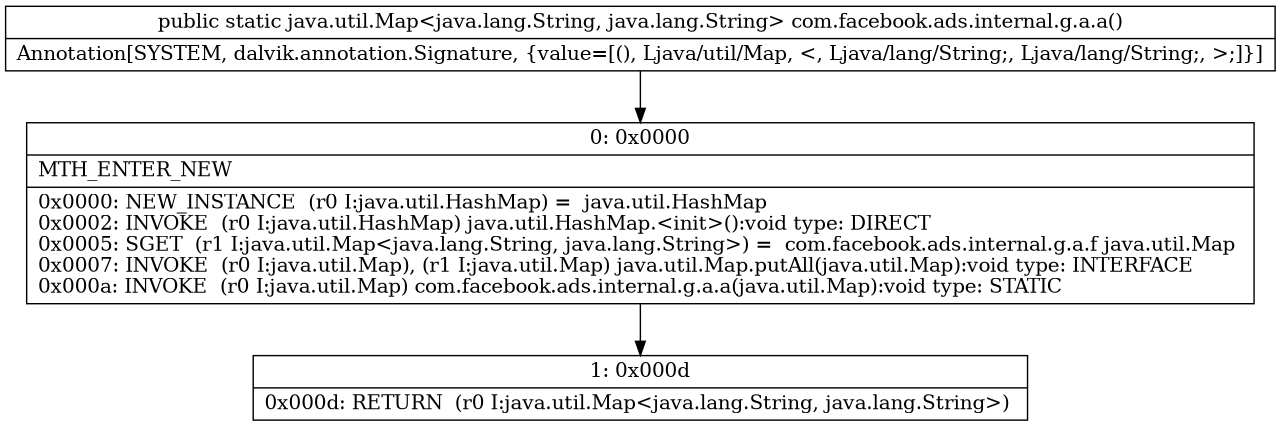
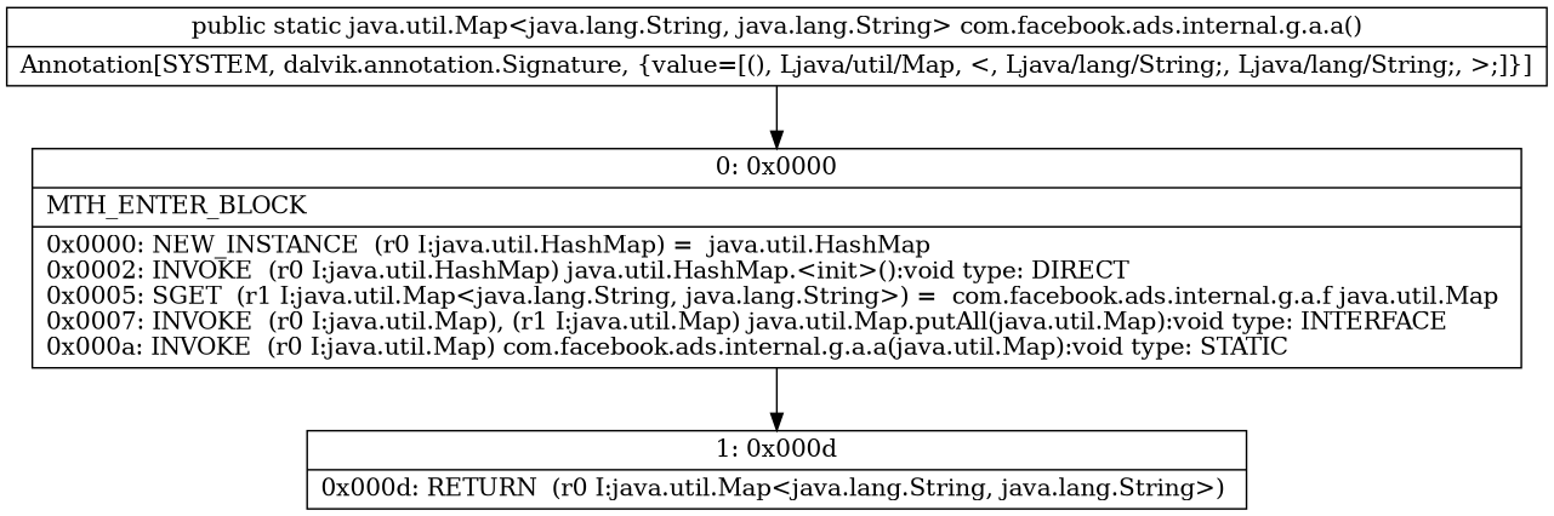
  digraph {
    node [shape=record]
-   n1 [label="{0\:\ 0x0000|MTH_ENTER_NEW\l|0x0000: NEW_INSTANCE  (r0 I:java.util.HashMap) =  java.util.HashMap \l0x0002: INVOKE  (r0 I:java.util.HashMap) java.util.HashMap.\<init\>():void type: DIRECT \l0x0005: SGET  (r1 I:java.util.Map\<java.lang.String, java.lang.String\>) =  com.facebook.ads.internal.g.a.f java.util.Map \l0x0007: INVOKE  (r0 I:java.util.Map), (r1 I:java.util.Map) java.util.Map.putAll(java.util.Map):void type: INTERFACE \l0x000a: INVOKE  (r0 I:java.util.Map) com.facebook.ads.internal.g.a.a(java.util.Map):void type: STATIC \l}"]
+   n1 [label="{0\:\ 0x0000|MTH_ENTER_BLOCK\l|0x0000: NEW_INSTANCE  (r0 I:java.util.HashMap) =  java.util.HashMap \l0x0002: INVOKE  (r0 I:java.util.HashMap) java.util.HashMap.\<init\>():void type: DIRECT \l0x0005: SGET  (r1 I:java.util.Map\<java.lang.String, java.lang.String\>) =  com.facebook.ads.internal.g.a.f java.util.Map \l0x0007: INVOKE  (r0 I:java.util.Map), (r1 I:java.util.Map) java.util.Map.putAll(java.util.Map):void type: INTERFACE \l0x000a: INVOKE  (r0 I:java.util.Map) com.facebook.ads.internal.g.a.a(java.util.Map):void type: STATIC \l}"]
    n2 [label="{1\:\ 0x000d|0x000d: RETURN  (r0 I:java.util.Map\<java.lang.String, java.lang.String\>) \l}"]
    n3 [label="{public static java.util.Map\<java.lang.String, java.lang.String\> com.facebook.ads.internal.g.a.a()  | Annotation[SYSTEM, dalvik.annotation.Signature, \{value=[(), Ljava\/util\/Map, \<, Ljava\/lang\/String;, Ljava\/lang\/String;, \>;]\}]\l}"]
    n1 -> n2
    n3 -> n1
  }
